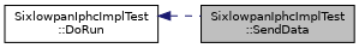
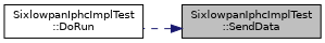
  digraph {
    rankdir=RL
    node [color=black fontname=Helvetica fontsize=10 shape=record style=filled]
    n1 [fillcolor=grey75 fontcolor=black height=0.2 label="SixlowpanIphcImplTest\l::SendData" width=0.4]
    n2 [fillcolor=white height=0.2 label="SixlowpanIphcImplTest\l::DoRun" width=0.4]
-   n2 -> n1 [color=midnightblue dir=back fontname=Helvetica fontsize=10 labelfontname=Helvetica labelfontsize=10 style=dashed]
+   n1 -> n2 [color=midnightblue dir=back fontname=Helvetica fontsize=10 labelfontname=Helvetica labelfontsize=10 style=dashed]
  }
